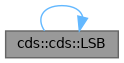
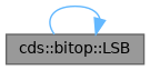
  digraph {
    rankdir=LR
-   n1 [color=gray40 fillcolor=grey60 fontcolor=black fontname=Helvetica fontsize=10 height=0.2 label="cds::cds::LSB" shape=box style=filled width=0.4]
+   n1 [color=gray40 fillcolor=grey60 fontcolor=black fontname=Helvetica fontsize=10 height=0.2 label="cds::bitop::LSB" shape=box style=filled width=0.4]
    n1 -> n1 [color=steelblue1 fontname=Helvetica fontsize=10 labelfontname=Helvetica labelfontsize=10 style=solid]
  }
